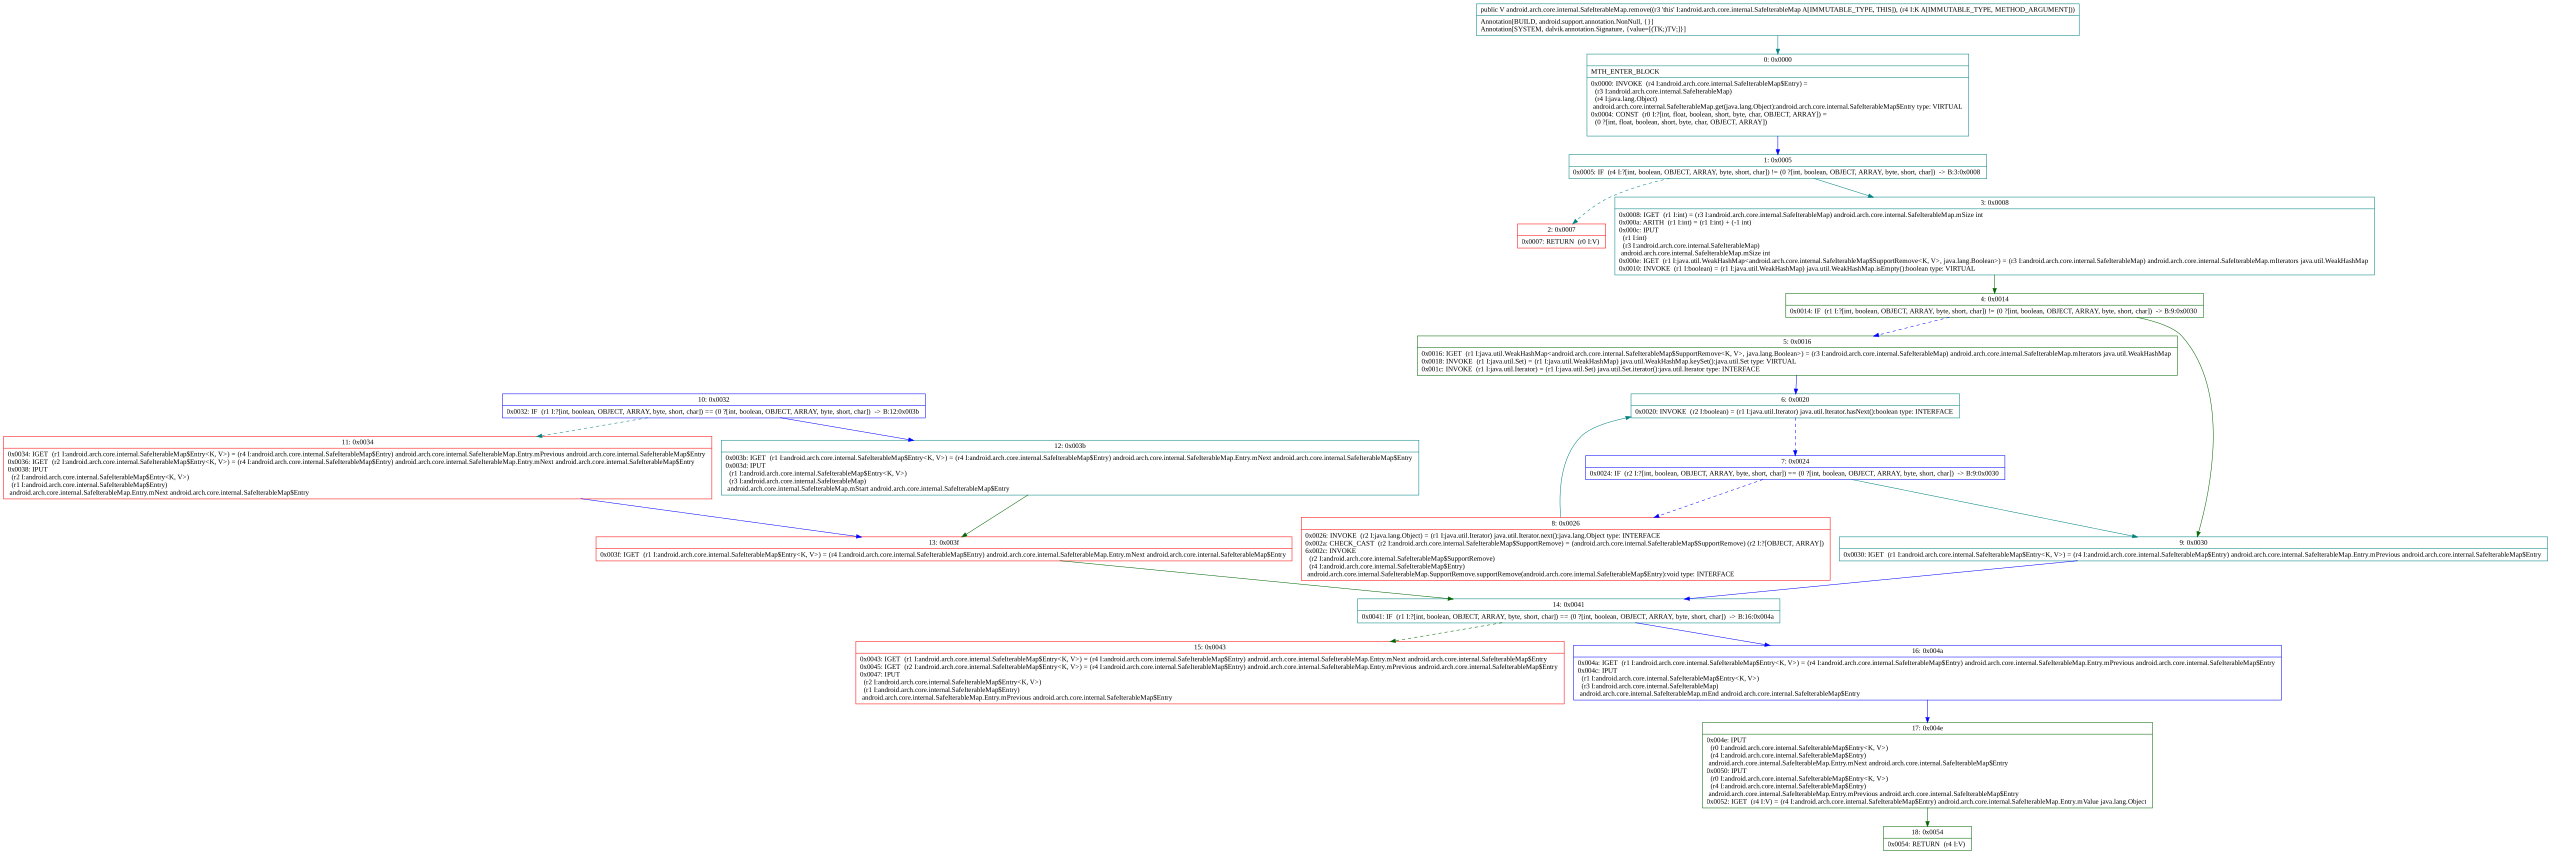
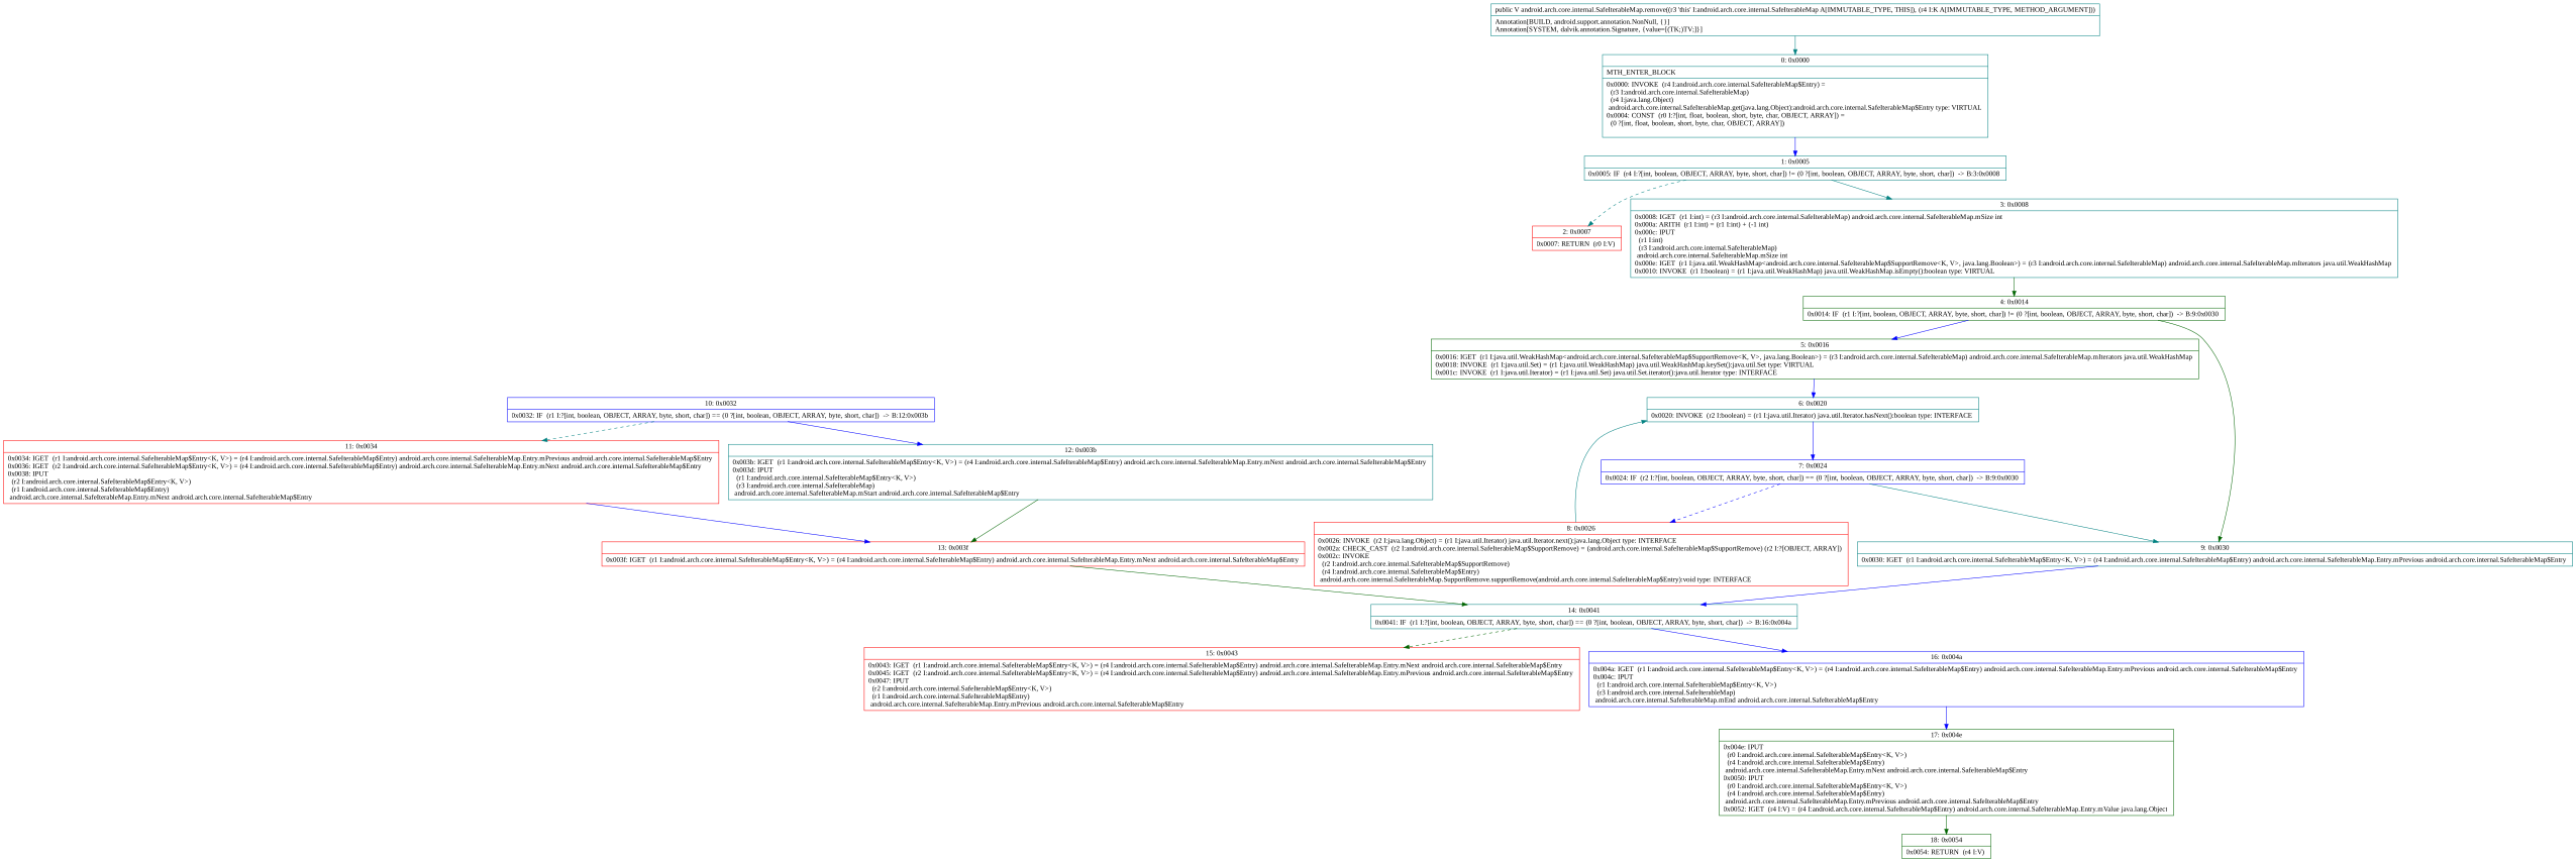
  digraph {
    fontname="Liberation Serif"
    node [color=teal fontname="Liberation Serif" shape=record]
    edge [color=blue fontname="Liberation Serif"]
    n1 [label="{0\:\ 0x0000|MTH_ENTER_BLOCK\l|0x0000: INVOKE  (r4 I:android.arch.core.internal.SafeIterableMap$Entry) = \l  (r3 I:android.arch.core.internal.SafeIterableMap)\l  (r4 I:java.lang.Object)\l android.arch.core.internal.SafeIterableMap.get(java.lang.Object):android.arch.core.internal.SafeIterableMap$Entry type: VIRTUAL \l0x0004: CONST  (r0 I:?[int, float, boolean, short, byte, char, OBJECT, ARRAY]) = \l  (0 ?[int, float, boolean, short, byte, char, OBJECT, ARRAY])\l \l}"]
    n2 [label="{1\:\ 0x0005|0x0005: IF  (r4 I:?[int, boolean, OBJECT, ARRAY, byte, short, char]) != (0 ?[int, boolean, OBJECT, ARRAY, byte, short, char])  \-\> B:3:0x0008 \l}"]
    n3 [color=red label="{2\:\ 0x0007|0x0007: RETURN  (r0 I:V) \l}"]
    n4 [label="{3\:\ 0x0008|0x0008: IGET  (r1 I:int) = (r3 I:android.arch.core.internal.SafeIterableMap) android.arch.core.internal.SafeIterableMap.mSize int \l0x000a: ARITH  (r1 I:int) = (r1 I:int) + (\-1 int) \l0x000c: IPUT  \l  (r1 I:int)\l  (r3 I:android.arch.core.internal.SafeIterableMap)\l android.arch.core.internal.SafeIterableMap.mSize int \l0x000e: IGET  (r1 I:java.util.WeakHashMap\<android.arch.core.internal.SafeIterableMap$SupportRemove\<K, V\>, java.lang.Boolean\>) = (r3 I:android.arch.core.internal.SafeIterableMap) android.arch.core.internal.SafeIterableMap.mIterators java.util.WeakHashMap \l0x0010: INVOKE  (r1 I:boolean) = (r1 I:java.util.WeakHashMap) java.util.WeakHashMap.isEmpty():boolean type: VIRTUAL \l}"]
    n5 [color=darkgreen label="{4\:\ 0x0014|0x0014: IF  (r1 I:?[int, boolean, OBJECT, ARRAY, byte, short, char]) != (0 ?[int, boolean, OBJECT, ARRAY, byte, short, char])  \-\> B:9:0x0030 \l}"]
    n6 [color=darkgreen label="{5\:\ 0x0016|0x0016: IGET  (r1 I:java.util.WeakHashMap\<android.arch.core.internal.SafeIterableMap$SupportRemove\<K, V\>, java.lang.Boolean\>) = (r3 I:android.arch.core.internal.SafeIterableMap) android.arch.core.internal.SafeIterableMap.mIterators java.util.WeakHashMap \l0x0018: INVOKE  (r1 I:java.util.Set) = (r1 I:java.util.WeakHashMap) java.util.WeakHashMap.keySet():java.util.Set type: VIRTUAL \l0x001c: INVOKE  (r1 I:java.util.Iterator) = (r1 I:java.util.Set) java.util.Set.iterator():java.util.Iterator type: INTERFACE \l}"]
    n7 [label="{9\:\ 0x0030|0x0030: IGET  (r1 I:android.arch.core.internal.SafeIterableMap$Entry\<K, V\>) = (r4 I:android.arch.core.internal.SafeIterableMap$Entry) android.arch.core.internal.SafeIterableMap.Entry.mPrevious android.arch.core.internal.SafeIterableMap$Entry \l}"]
    n8 [label="{6\:\ 0x0020|0x0020: INVOKE  (r2 I:boolean) = (r1 I:java.util.Iterator) java.util.Iterator.hasNext():boolean type: INTERFACE \l}"]
    n9 [label="{14\:\ 0x0041|0x0041: IF  (r1 I:?[int, boolean, OBJECT, ARRAY, byte, short, char]) == (0 ?[int, boolean, OBJECT, ARRAY, byte, short, char])  \-\> B:16:0x004a \l}"]
    n10 [color=blue label="{7\:\ 0x0024|0x0024: IF  (r2 I:?[int, boolean, OBJECT, ARRAY, byte, short, char]) == (0 ?[int, boolean, OBJECT, ARRAY, byte, short, char])  \-\> B:9:0x0030 \l}"]
-   n11 [color=red label="{8\:\ 0x0026|0x0026: INVOKE  (r2 I:java.lang.Object) = (r1 I:java.util.Iterator) java.util.Iterator.next():java.lang.Object type: INTERFACE \l0x002a: CHECK_CAST  (r2 I:android.arch.core.internal.SafeIterableMap$SupportRemove) = (android.arch.core.internal.SafeIterableMap$SupportRemove) (r2 I:?[OBJECT, ARRAY]) \l6x002c: INVOKE  \l  (r2 I:android.arch.core.internal.SafeIterableMap$SupportRemove)\l  (r4 I:android.arch.core.internal.SafeIterableMap$Entry)\l android.arch.core.internal.SafeIterableMap.SupportRemove.supportRemove(android.arch.core.internal.SafeIterableMap$Entry):void type: INTERFACE \l}"]
+   n11 [color=red label="{8\:\ 0x0026|0x0026: INVOKE  (r2 I:java.lang.Object) = (r1 I:java.util.Iterator) java.util.Iterator.next():java.lang.Object type: INTERFACE \l0x002a: CHECK_CAST  (r2 I:android.arch.core.internal.SafeIterableMap$SupportRemove) = (android.arch.core.internal.SafeIterableMap$SupportRemove) (r2 I:?[OBJECT, ARRAY]) \l0x002c: INVOKE  \l  (r2 I:android.arch.core.internal.SafeIterableMap$SupportRemove)\l  (r4 I:android.arch.core.internal.SafeIterableMap$Entry)\l android.arch.core.internal.SafeIterableMap.SupportRemove.supportRemove(android.arch.core.internal.SafeIterableMap$Entry):void type: INTERFACE \l}"]
    n12 [color=blue label="{10\:\ 0x0032|0x0032: IF  (r1 I:?[int, boolean, OBJECT, ARRAY, byte, short, char]) == (0 ?[int, boolean, OBJECT, ARRAY, byte, short, char])  \-\> B:12:0x003b \l}"]
    n13 [color=red label="{11\:\ 0x0034|0x0034: IGET  (r1 I:android.arch.core.internal.SafeIterableMap$Entry\<K, V\>) = (r4 I:android.arch.core.internal.SafeIterableMap$Entry) android.arch.core.internal.SafeIterableMap.Entry.mPrevious android.arch.core.internal.SafeIterableMap$Entry \l0x0036: IGET  (r2 I:android.arch.core.internal.SafeIterableMap$Entry\<K, V\>) = (r4 I:android.arch.core.internal.SafeIterableMap$Entry) android.arch.core.internal.SafeIterableMap.Entry.mNext android.arch.core.internal.SafeIterableMap$Entry \l0x0038: IPUT  \l  (r2 I:android.arch.core.internal.SafeIterableMap$Entry\<K, V\>)\l  (r1 I:android.arch.core.internal.SafeIterableMap$Entry)\l android.arch.core.internal.SafeIterableMap.Entry.mNext android.arch.core.internal.SafeIterableMap$Entry \l}"]
    n14 [label="{12\:\ 0x003b|0x003b: IGET  (r1 I:android.arch.core.internal.SafeIterableMap$Entry\<K, V\>) = (r4 I:android.arch.core.internal.SafeIterableMap$Entry) android.arch.core.internal.SafeIterableMap.Entry.mNext android.arch.core.internal.SafeIterableMap$Entry \l0x003d: IPUT  \l  (r1 I:android.arch.core.internal.SafeIterableMap$Entry\<K, V\>)\l  (r3 I:android.arch.core.internal.SafeIterableMap)\l android.arch.core.internal.SafeIterableMap.mStart android.arch.core.internal.SafeIterableMap$Entry \l}"]
    n15 [color=red label="{13\:\ 0x003f|0x003f: IGET  (r1 I:android.arch.core.internal.SafeIterableMap$Entry\<K, V\>) = (r4 I:android.arch.core.internal.SafeIterableMap$Entry) android.arch.core.internal.SafeIterableMap.Entry.mNext android.arch.core.internal.SafeIterableMap$Entry \l}"]
    n16 [color=red label="{15\:\ 0x0043|0x0043: IGET  (r1 I:android.arch.core.internal.SafeIterableMap$Entry\<K, V\>) = (r4 I:android.arch.core.internal.SafeIterableMap$Entry) android.arch.core.internal.SafeIterableMap.Entry.mNext android.arch.core.internal.SafeIterableMap$Entry \l0x0045: IGET  (r2 I:android.arch.core.internal.SafeIterableMap$Entry\<K, V\>) = (r4 I:android.arch.core.internal.SafeIterableMap$Entry) android.arch.core.internal.SafeIterableMap.Entry.mPrevious android.arch.core.internal.SafeIterableMap$Entry \l0x0047: IPUT  \l  (r2 I:android.arch.core.internal.SafeIterableMap$Entry\<K, V\>)\l  (r1 I:android.arch.core.internal.SafeIterableMap$Entry)\l android.arch.core.internal.SafeIterableMap.Entry.mPrevious android.arch.core.internal.SafeIterableMap$Entry \l}"]
    n17 [color=blue label="{16\:\ 0x004a|0x004a: IGET  (r1 I:android.arch.core.internal.SafeIterableMap$Entry\<K, V\>) = (r4 I:android.arch.core.internal.SafeIterableMap$Entry) android.arch.core.internal.SafeIterableMap.Entry.mPrevious android.arch.core.internal.SafeIterableMap$Entry \l0x004c: IPUT  \l  (r1 I:android.arch.core.internal.SafeIterableMap$Entry\<K, V\>)\l  (r3 I:android.arch.core.internal.SafeIterableMap)\l android.arch.core.internal.SafeIterableMap.mEnd android.arch.core.internal.SafeIterableMap$Entry \l}"]
    n18 [color=darkgreen label="{17\:\ 0x004e|0x004e: IPUT  \l  (r0 I:android.arch.core.internal.SafeIterableMap$Entry\<K, V\>)\l  (r4 I:android.arch.core.internal.SafeIterableMap$Entry)\l android.arch.core.internal.SafeIterableMap.Entry.mNext android.arch.core.internal.SafeIterableMap$Entry \l0x0050: IPUT  \l  (r0 I:android.arch.core.internal.SafeIterableMap$Entry\<K, V\>)\l  (r4 I:android.arch.core.internal.SafeIterableMap$Entry)\l android.arch.core.internal.SafeIterableMap.Entry.mPrevious android.arch.core.internal.SafeIterableMap$Entry \l0x0052: IGET  (r4 I:V) = (r4 I:android.arch.core.internal.SafeIterableMap$Entry) android.arch.core.internal.SafeIterableMap.Entry.mValue java.lang.Object \l}"]
    n19 [color=darkgreen label="{18\:\ 0x0054|0x0054: RETURN  (r4 I:V) \l}"]
    n20 [label="{public V android.arch.core.internal.SafeIterableMap.remove((r3 'this' I:android.arch.core.internal.SafeIterableMap A[IMMUTABLE_TYPE, THIS]), (r4 I:K A[IMMUTABLE_TYPE, METHOD_ARGUMENT]))  | Annotation[BUILD, android.support.annotation.NonNull, \{\}]\lAnnotation[SYSTEM, dalvik.annotation.Signature, \{value=[(TK;)TV;]\}]\l}"]
    n1 -> n2
    n2 -> n3 [color=teal style=dashed]
    n2 -> n4 [color=teal]
    n4 -> n5 [color=darkgreen]
-   n5 -> n6 [style=dashed]
+   n5 -> n6 [style=solid]
    n5 -> n7 [color=darkgreen]
    n6 -> n8
    n7 -> n9
-   n8 -> n10 [style=dashed]
+   n8 -> n10
    n9 -> n16 [color=darkgreen style=dashed]
    n9 -> n17
    n10 -> n7 [color=teal]
    n10 -> n11 [style=dashed]
    n11 -> n8 [color=teal]
    n12 -> n13 [color=teal style=dashed]
    n12 -> n14
    n13 -> n15
    n14 -> n15 [color=darkgreen]
    n15 -> n9 [color=darkgreen]
    n17 -> n18
    n18 -> n19 [color=darkgreen]
    n20 -> n1 [color=teal]
  }
